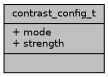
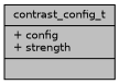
  digraph {
-   n1 [color=black fillcolor=grey75 fontcolor=black fontname=Helvetica fontsize=10 height=0.2 label="{contrast_config_t\n|+ mode\l+ strength\l|}" shape=record style=filled width=0.4]
+   n1 [color=black fillcolor=grey75 fontcolor=black fontname=Helvetica fontsize=10 height=0.2 label="{contrast_config_t\n|+ config\l+ strength\l|}" shape=record style=filled width=0.4]
  }
